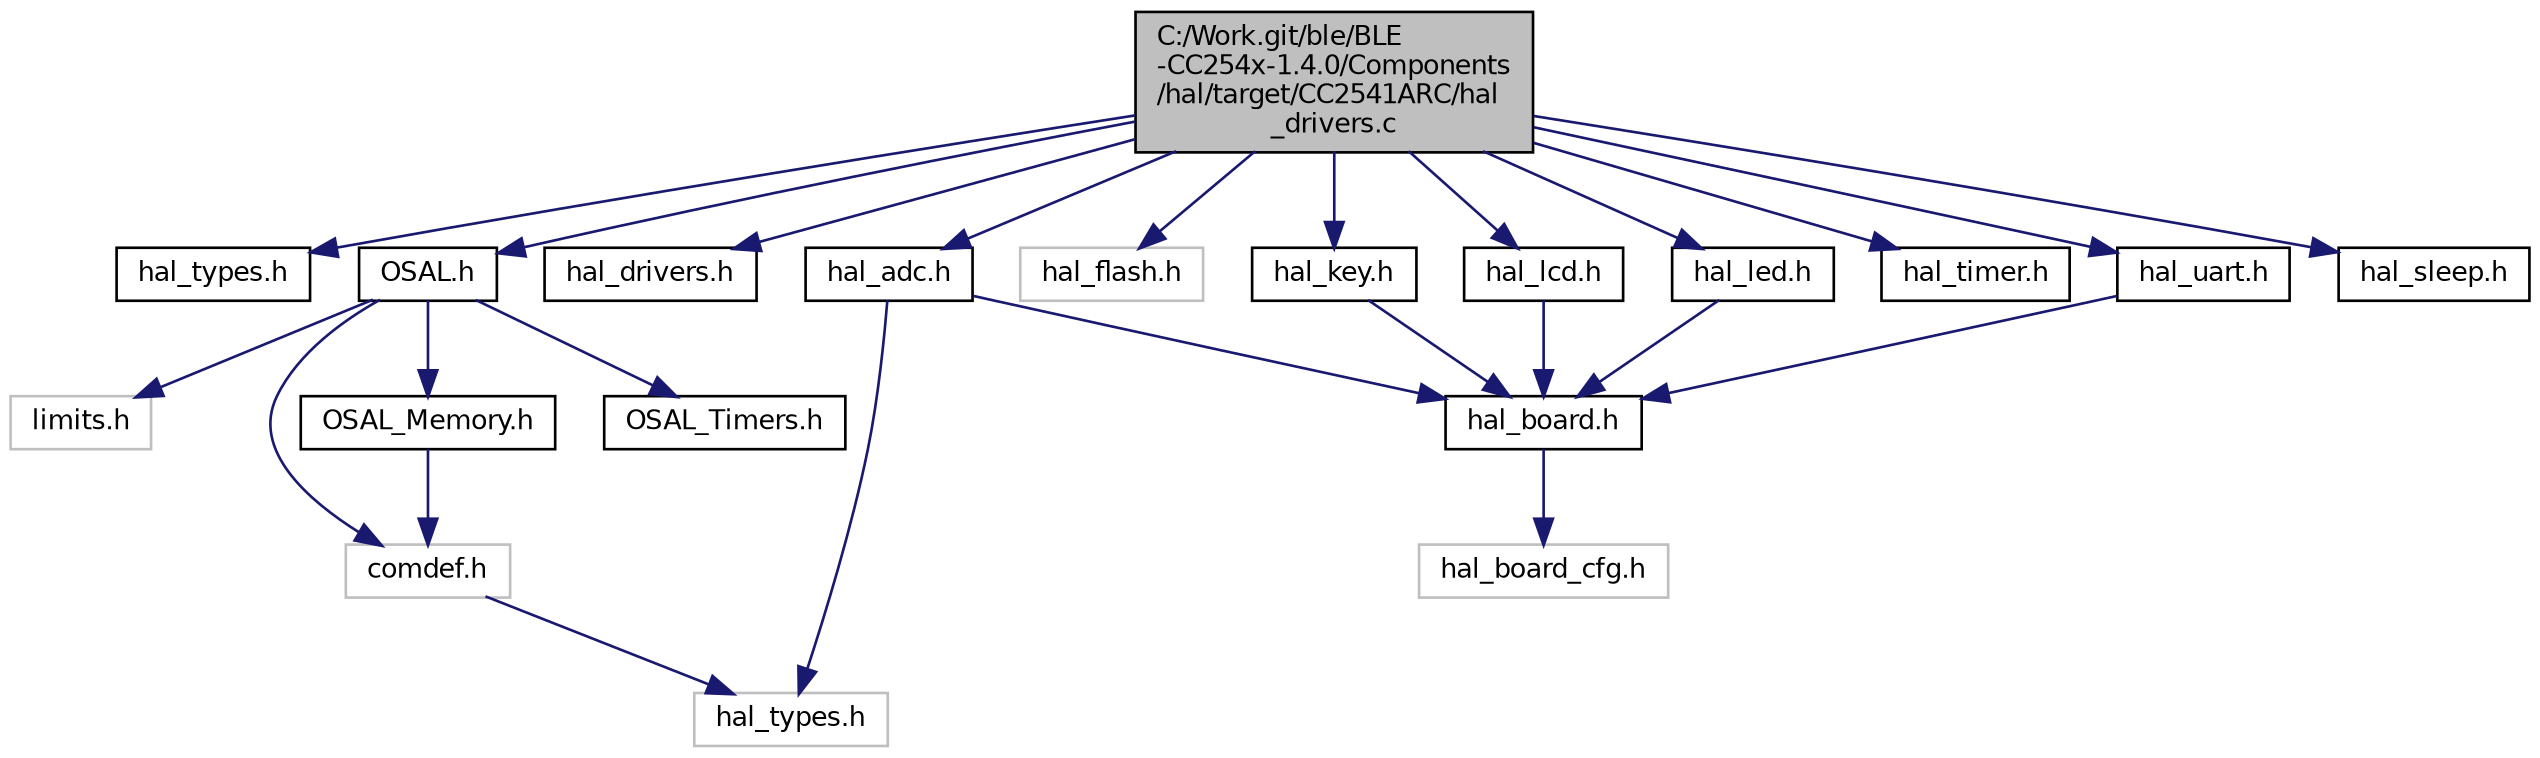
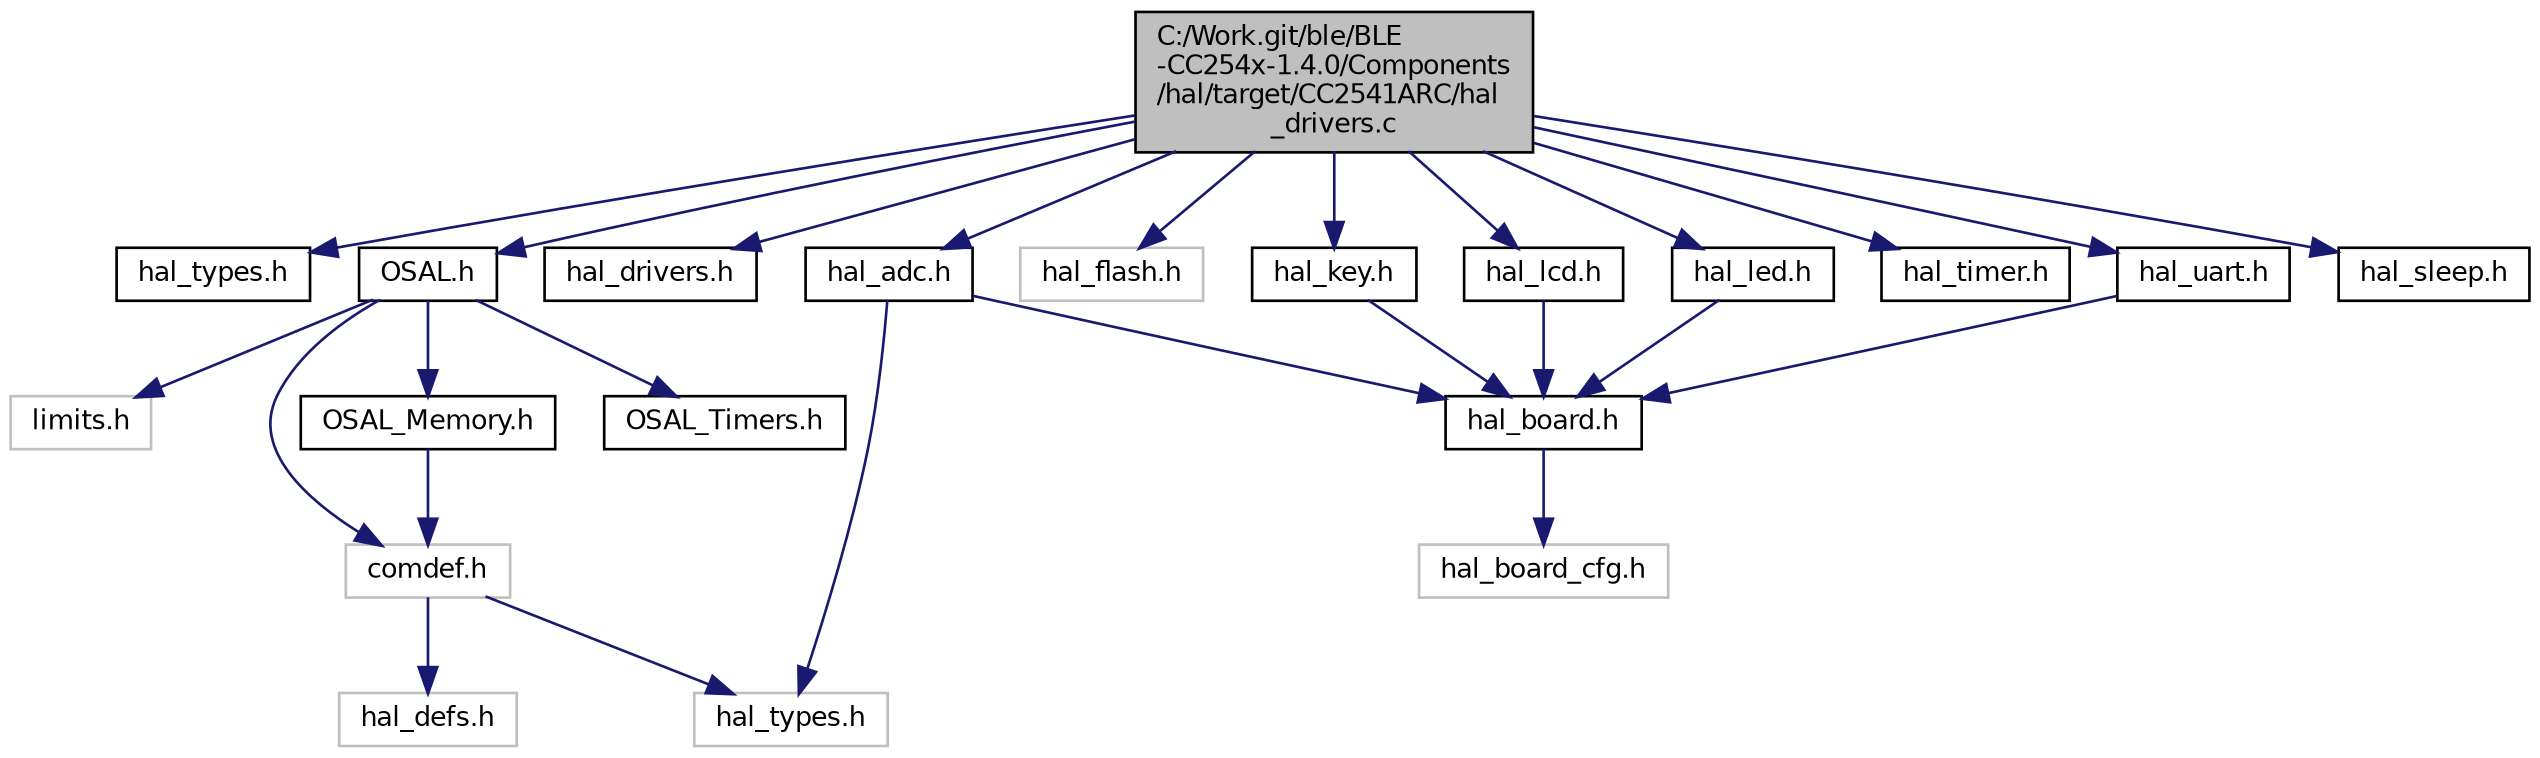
  digraph {
    node [color=black fillcolor=white fontname=Helvetica fontsize=10 shape=record style=filled]
    edge [color=midnightblue fontname=Helvetica fontsize=10 labelfontname=Helvetica labelfontsize=10 style=solid]
    n1 [fillcolor=grey75 fontcolor=black height=0.2 label="C:/Work.git/ble/BLE\l-CC254x-1.4.0/Components\l/hal/target/CC2541ARC/hal\l_drivers.c" width=0.4]
    n2 [height=0.2 label="hal_types.h" width=0.4]
    n3 [height=0.2 label="OSAL.h" width=0.4]
    n4 [height=0.2 label="hal_drivers.h" width=0.4]
    n5 [height=0.2 label="hal_adc.h" width=0.4]
    n6 [color=grey75 height=0.2 label="hal_flash.h" width=0.4]
    n7 [height=0.2 label="hal_key.h" width=0.4]
    n8 [height=0.2 label="hal_lcd.h" width=0.4]
    n9 [height=0.2 label="hal_led.h" width=0.4]
    n10 [height=0.2 label="hal_timer.h" width=0.4]
    n11 [height=0.2 label="hal_uart.h" width=0.4]
    n12 [height=0.2 label="hal_sleep.h" width=0.4]
    n13 [color=grey75 height=0.2 label="limits.h" width=0.4]
    n14 [color=grey75 height=0.2 label="comdef.h" width=0.4]
    n15 [height=0.2 label="OSAL_Memory.h" width=0.4]
    n16 [height=0.2 label="OSAL_Timers.h" width=0.4]
    n17 [color=grey75 height=0.2 label="hal_types.h" width=0.4]
    n18 [height=0.2 label="hal_board.h" width=0.4]
+   n19 [color=grey75 height=0.2 label="hal_defs.h" width=0.4]
    n20 [color=grey75 height=0.2 label="hal_board_cfg.h" width=0.4]
    n1 -> n2
    n1 -> n3
    n1 -> n4
    n1 -> n5
    n1 -> n6
    n1 -> n7
    n1 -> n8
    n1 -> n9
    n1 -> n10
    n1 -> n11
    n1 -> n12
    n3 -> n13
    n3 -> n14
    n3 -> n15
    n3 -> n16
    n5 -> n17
    n5 -> n18
    n7 -> n18
    n8 -> n18
    n9 -> n18
    n11 -> n18
    n14 -> n17
+   n14 -> n19
    n15 -> n14
    n18 -> n20
  }
